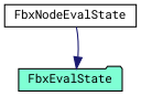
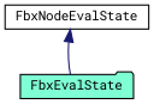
  digraph {
    fontname="Roboto Mono"
    node [color=black fontname="Roboto Mono" fontsize=10 style=filled]
    n1 [fillcolor=white fontcolor=black height=0.2 label=FbxNodeEvalState shape=box width=0.4]
    n2 [fillcolor=aquamarine height=0.2 label=FbxEvalState shape=folder width=0.4]
-   n2 -> n1 [color=midnightblue dir=back fontname="Roboto Mono" fontsize=10 labelfontname=Helvetica labelfontsize=10 style=solid]
+   n1 -> n2 [color=midnightblue dir=back fontname="Roboto Mono" fontsize=10 labelfontname=Helvetica labelfontsize=10 style=solid]
  }
